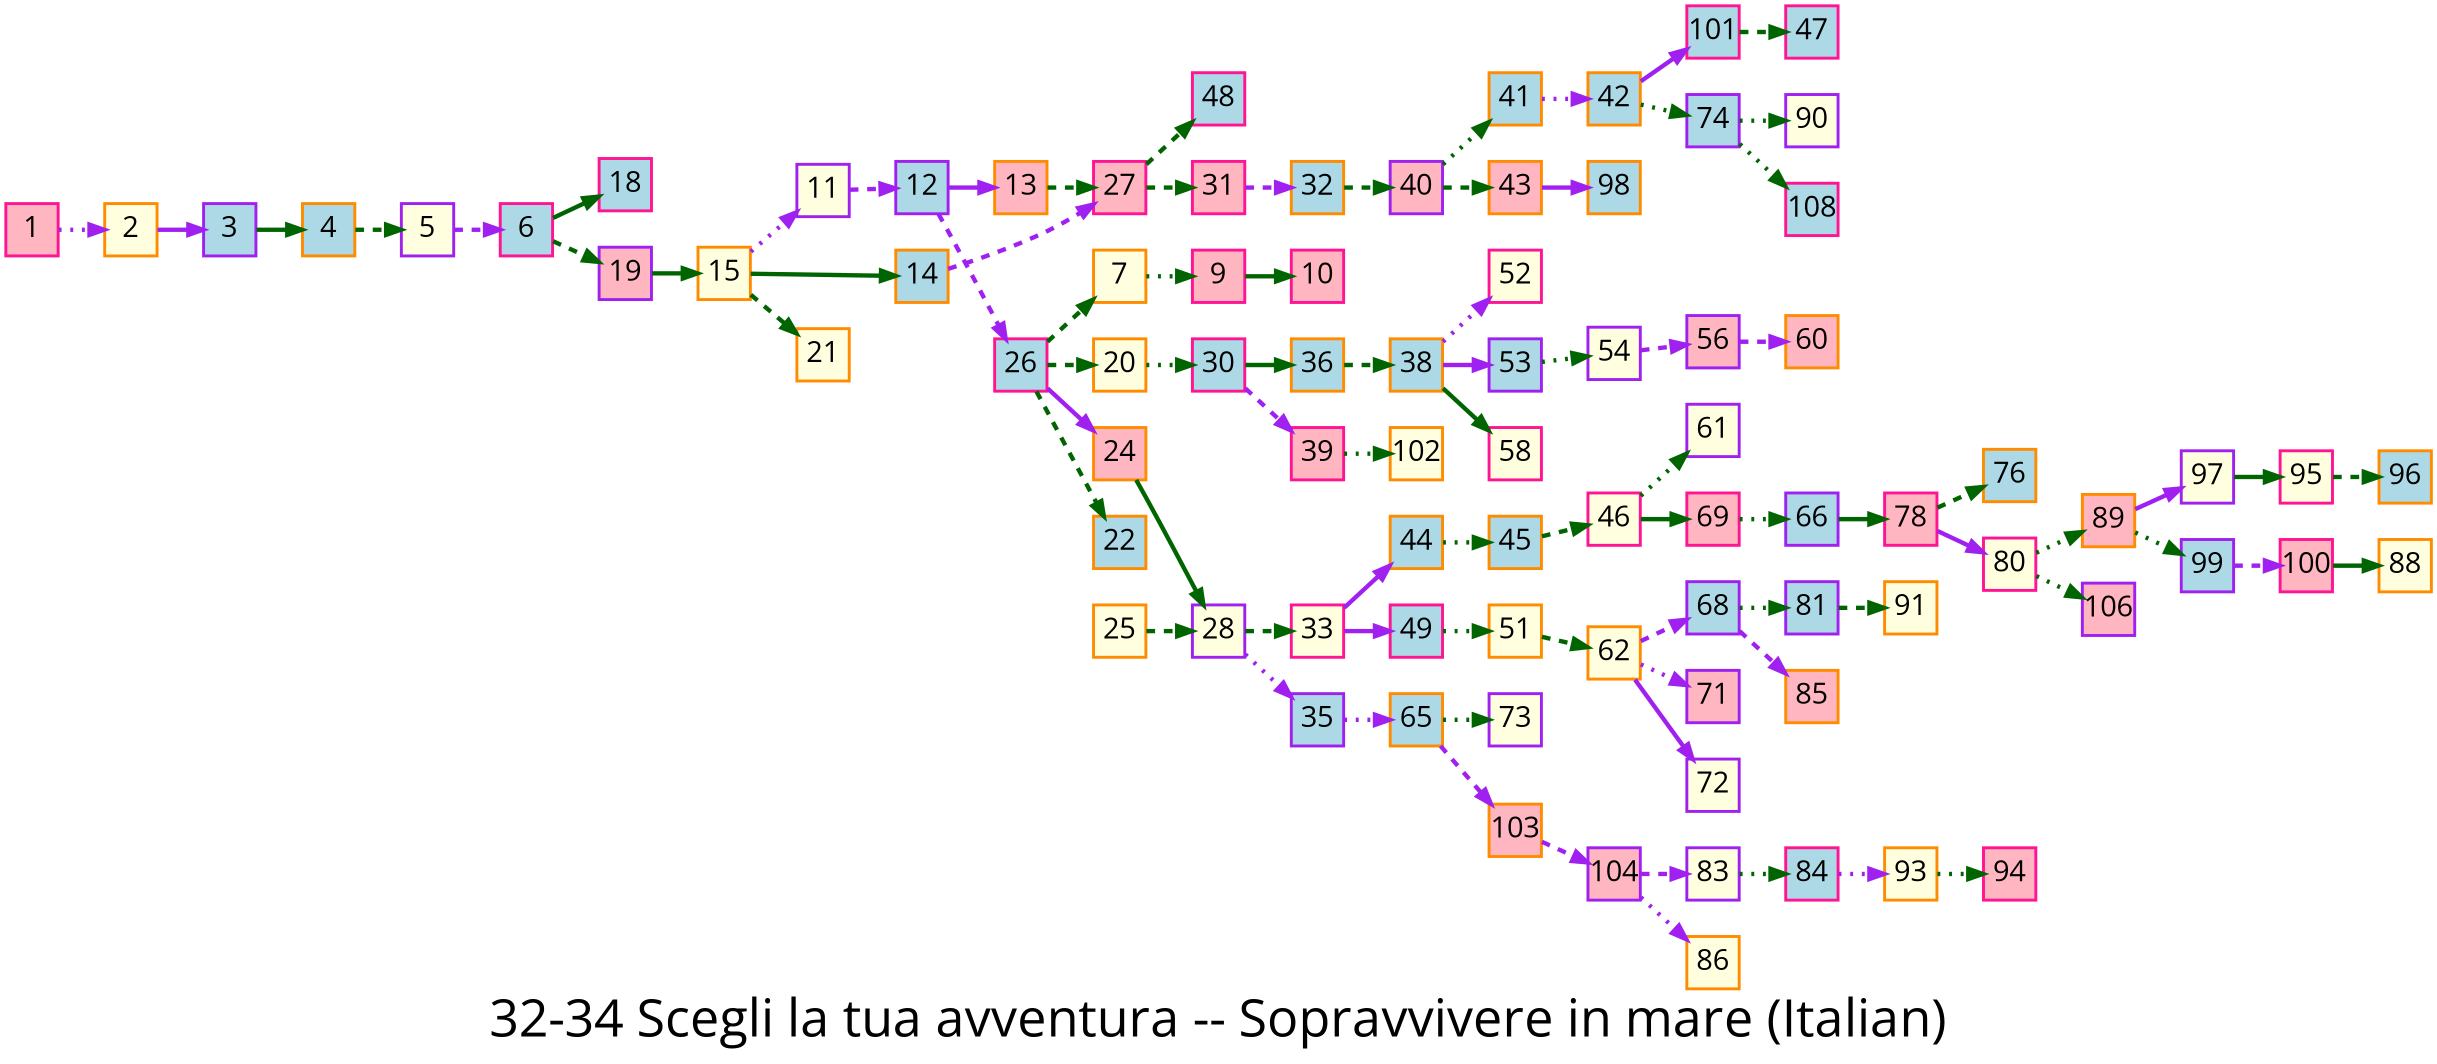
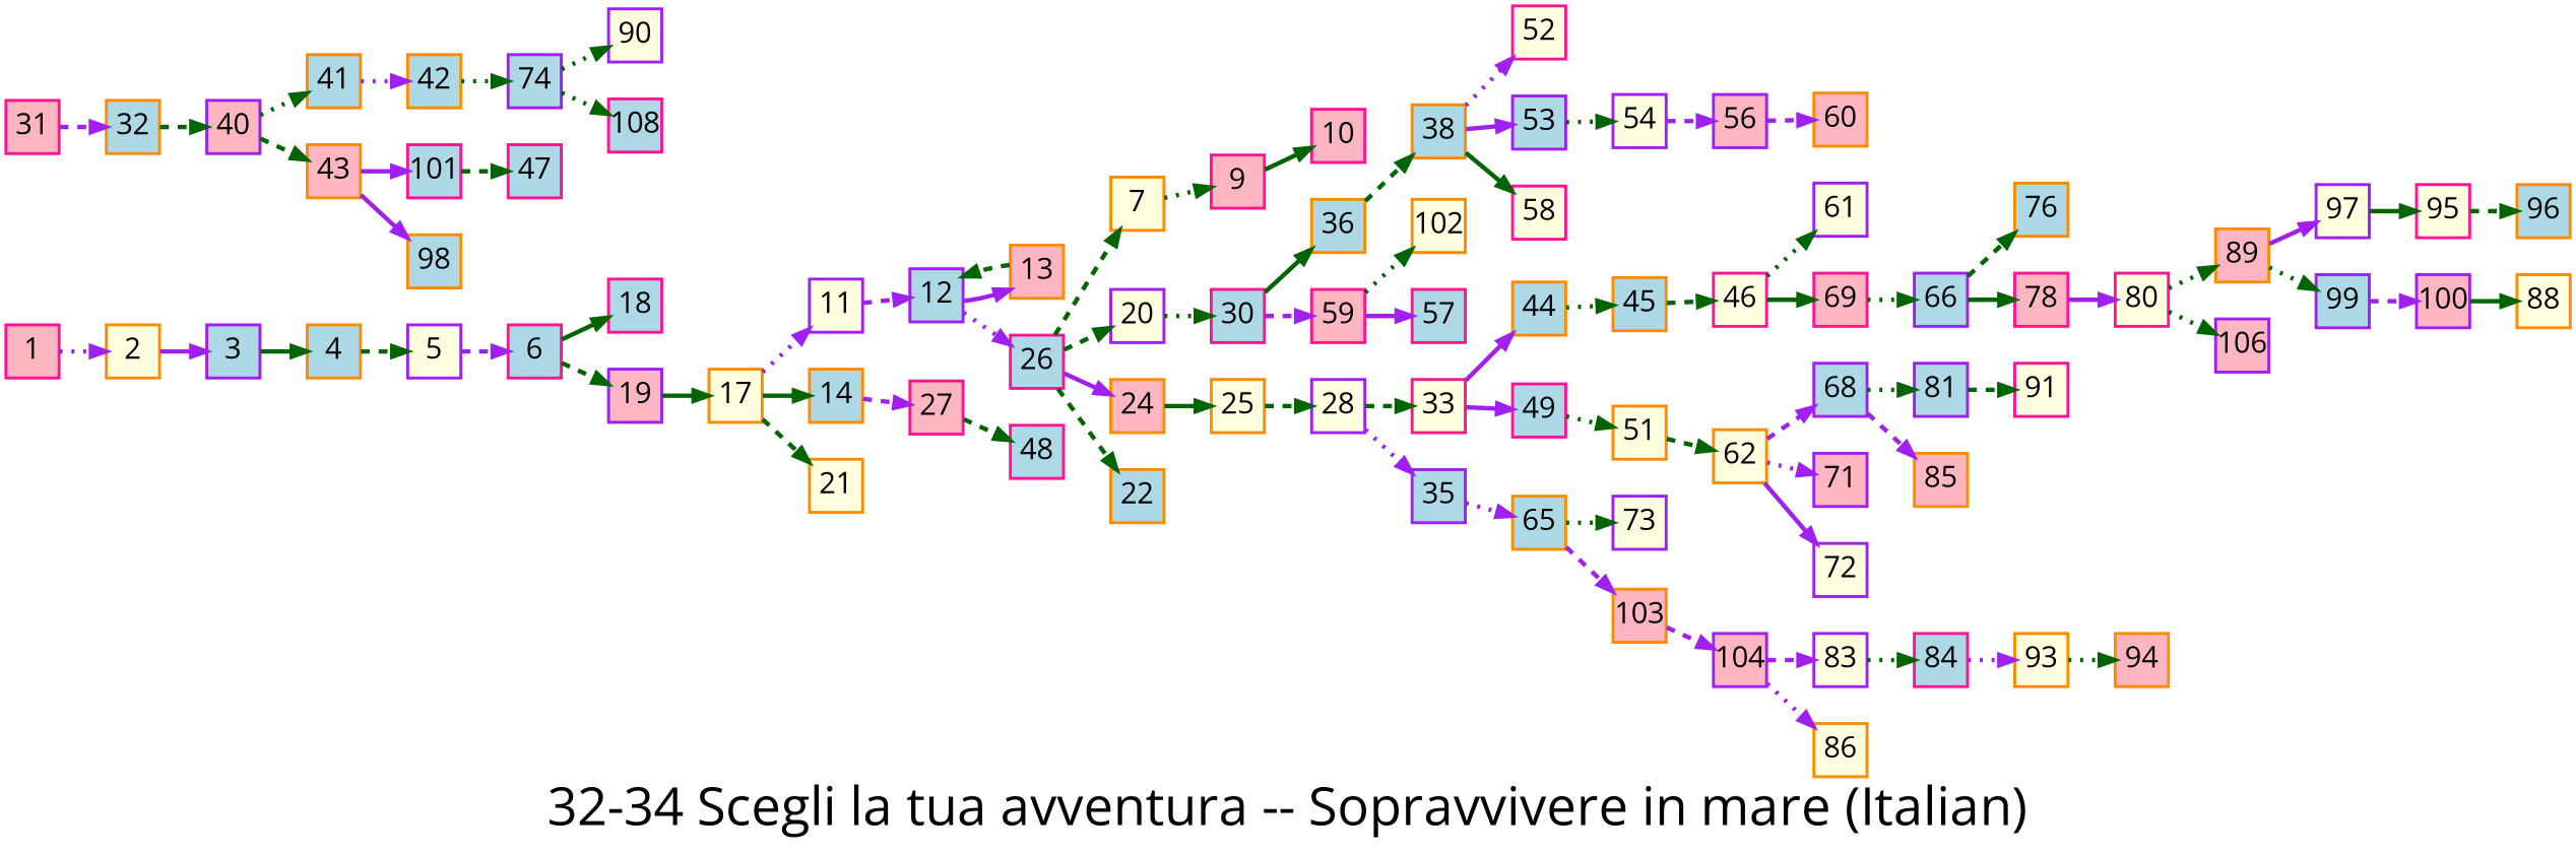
  digraph {
    fontname="Open Sans"
    fontsize=36
    label="32-34 Scegli la tua avventura -- Sopravvivere in mare (Italian)"
    nodesep=0.35
    ordering=out
    rankdir=LR
    ranksep=0.45
    node [color=darkorange fillcolor=lightblue fixedsize=true fontname="Open Sans" fontsize=20 labelfloat=true margin="0,0" penwidth=2 regular=true shape=rect style=filled]
    edge [color=darkgreen fontname="Open Sans" fontsize=12 labelfloat=true penwidth=3 style=dashed]
    1 [color=deeppink fillcolor=lightpink]
    2 [fillcolor=lightyellow]
    3 [color=purple]
    4
    5 [color=purple fillcolor=lightyellow]
    6 [color=deeppink]
    18 [color=deeppink]
    19 [color=purple fillcolor=lightpink]
-   17 [fillcolor=lightyellow label=15]
+   17 [fillcolor=lightyellow]
    11 [color=purple fillcolor=lightyellow]
    14
    21 [fillcolor=lightyellow]
    7 [fillcolor=lightyellow]
    9 [color=deeppink fillcolor=lightpink]
    10 [color=deeppink fillcolor=lightpink]
    12 [color=purple]
    13 [fillcolor=lightpink]
    26 [color=deeppink]
-   20 [fillcolor=lightyellow]
+   20 [color=purple fillcolor=lightyellow]
    24 [fillcolor=lightpink]
    22
    30 [color=deeppink]
    25 [fillcolor=lightyellow]
    27 [color=deeppink fillcolor=lightpink]
    48 [color=deeppink]
    31 [color=deeppink fillcolor=lightpink]
    32
    36
-   39 [color=deeppink fillcolor=lightpink]
+   39 [color=deeppink fillcolor=lightpink label=59]
    38
    102 [fillcolor=lightyellow]
+   57 [color=deeppink]
    28 [color=purple fillcolor=lightyellow]
    33 [color=deeppink fillcolor=lightyellow]
    35 [color=purple]
    44
    49 [color=deeppink]
    65
    40 [color=purple fillcolor=lightpink]
    45
    51 [fillcolor=lightyellow]
    73 [color=purple fillcolor=lightyellow]
    103 [fillcolor=lightpink]
    52 [color=deeppink fillcolor=lightyellow]
    53 [color=purple]
    58 [color=deeppink fillcolor=lightyellow]
    41
    43 [fillcolor=lightpink]
    42
    101 [color=deeppink]
    98
    46 [color=deeppink fillcolor=lightyellow]
    62 [fillcolor=lightyellow]
    104 [color=purple fillcolor=lightpink]
    54 [color=purple fillcolor=lightyellow]
    56 [color=purple fillcolor=lightpink]
    74 [color=purple]
    47 [color=deeppink]
    90 [color=purple fillcolor=lightyellow]
    108 [color=deeppink]
    61 [color=purple fillcolor=lightyellow]
    69 [color=deeppink fillcolor=lightpink]
    66 [color=purple]
    76
    78 [color=deeppink fillcolor=lightpink]
    68 [color=purple]
    71 [color=purple fillcolor=lightpink]
    72 [color=purple fillcolor=lightyellow]
    81 [color=purple]
    85 [fillcolor=lightpink]
    60 [fillcolor=lightpink]
-   91 [fillcolor=lightyellow]
+   91 [color=deeppink fillcolor=lightyellow]
    83 [color=purple fillcolor=lightyellow]
    86 [fillcolor=lightyellow]
    80 [color=deeppink fillcolor=lightyellow]
    89 [fillcolor=lightpink]
    106 [color=purple fillcolor=lightpink]
    97 [color=purple fillcolor=lightyellow]
    99 [color=purple]
    95 [color=deeppink fillcolor=lightyellow]
-   100 [color=deeppink fillcolor=lightpink]
+   100 [color=purple fillcolor=lightpink]
    84 [color=deeppink]
    93 [fillcolor=lightyellow]
-   94 [color=deeppink fillcolor=lightpink]
+   94 [fillcolor=lightpink]
    96
    88 [fillcolor=lightyellow]
    1 -> 2 [color=purple style=dotted]
    2 -> 3 [color=purple style=bold]
    3 -> 4 [style=bold]
    4 -> 5
    5 -> 6 [color=purple]
    6 -> 18 [style=bold]
    6 -> 19
    19 -> 17 [style=bold]
    17 -> 11 [color=purple style=dotted]
    17 -> 14 [style=bold]
    17 -> 21
    11 -> 12 [color=purple]
    14 -> 27 [color=purple]
    7 -> 9 [style=dotted]
    9 -> 10 [style=bold]
    12 -> 13 [color=purple style=bold]
-   12 -> 26 [color=purple]
-   13 -> 27
+   12 -> 26 [color=purple style=dotted]
+   13 -> 12
    26 -> 7
    26 -> 20
    26 -> 24 [color=purple style=bold]
    26 -> 22
    20 -> 30 [style=dotted]
-   24 -> 28 [style=bold]
+   24 -> 25 [style=bold]
    30 -> 36 [style=bold]
    30 -> 39 [color=purple]
    25 -> 28
    27 -> 48
-   27 -> 31
    31 -> 32 [color=purple]
    32 -> 40
    36 -> 38
    39 -> 102 [style=dotted]
+   39 -> 57 [color=purple style=bold]
    38 -> 52 [color=purple style=dotted]
    38 -> 53 [color=purple style=bold]
    38 -> 58 [style=bold]
    28 -> 33
    28 -> 35 [color=purple style=dotted]
    33 -> 44 [color=purple style=bold]
    33 -> 49 [color=purple style=bold]
    35 -> 65 [color=purple style=dotted]
    44 -> 45 [style=dotted]
    49 -> 51 [style=dotted]
    65 -> 73 [style=dotted]
    65 -> 103 [color=purple]
    40 -> 41 [style=dotted]
    40 -> 43
    45 -> 46
    51 -> 62
    103 -> 104 [color=purple]
    53 -> 54 [style=dotted]
    41 -> 42 [color=purple style=dotted]
-   42 -> 101 [color=purple style=bold]
+   43 -> 101 [color=purple style=bold]
    43 -> 98 [color=purple style=bold]
    42 -> 74 [style=dotted]
    101 -> 47
    46 -> 61 [style=dotted]
    46 -> 69 [style=bold]
    62 -> 68 [color=purple]
    62 -> 71 [color=purple style=dotted]
    62 -> 72 [color=purple style=bold]
    104 -> 83 [color=purple]
    104 -> 86 [color=purple style=dotted]
    54 -> 56 [color=purple]
    56 -> 60 [color=purple]
    74 -> 90 [style=dotted]
    74 -> 108 [style=dotted]
    69 -> 66 [style=dotted]
-   78 -> 76
+   66 -> 76
    66 -> 78 [style=bold]
    78 -> 80 [color=purple style=bold]
    68 -> 81 [style=dotted]
    68 -> 85 [color=purple]
    81 -> 91
    83 -> 84 [style=dotted]
    80 -> 89 [style=dotted]
    80 -> 106 [style=dotted]
    89 -> 97 [color=purple style=bold]
    89 -> 99 [style=dotted]
    97 -> 95 [style=bold]
    99 -> 100 [color=purple]
    95 -> 96
    100 -> 88 [style=bold]
    84 -> 93 [color=purple style=dotted]
    93 -> 94 [style=dotted]
  }
